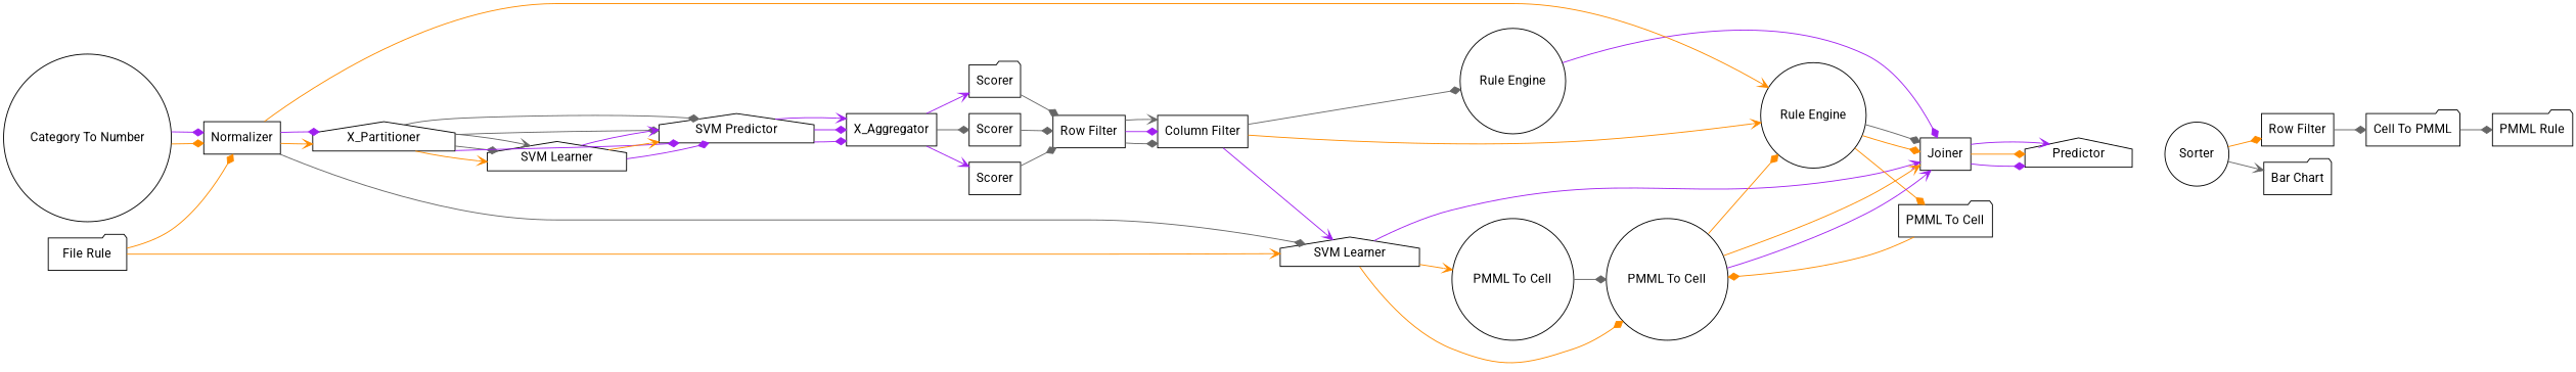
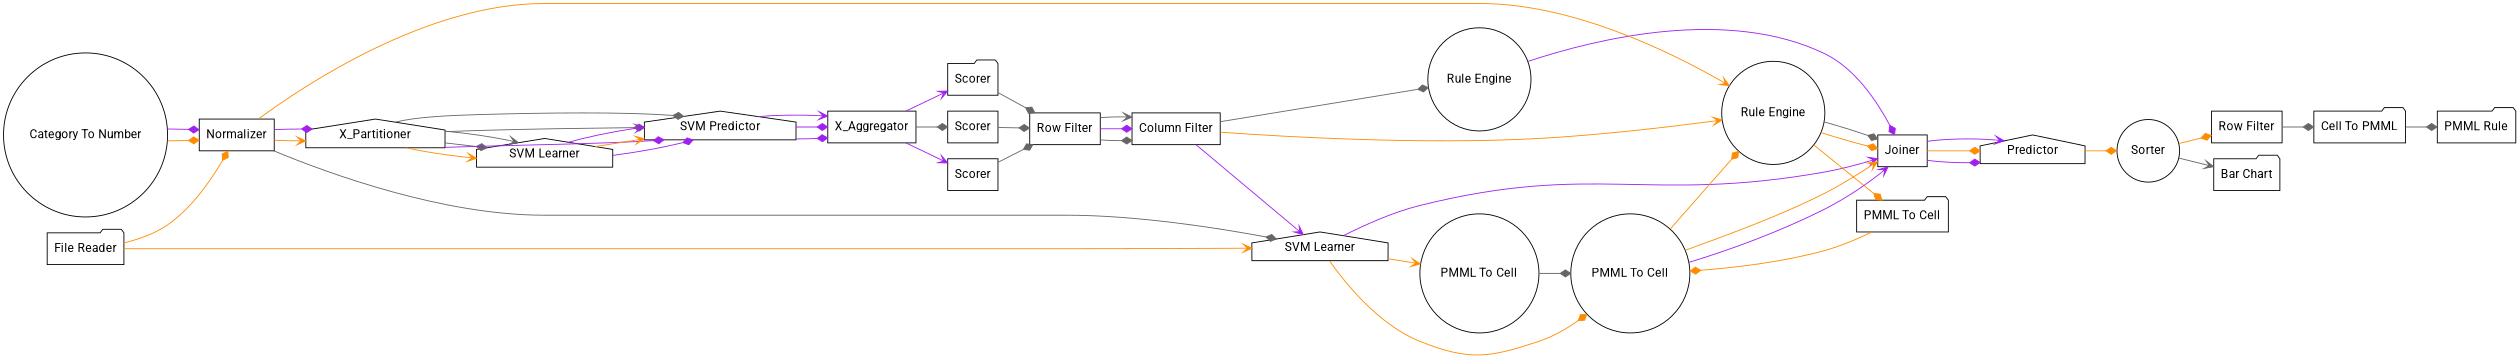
  digraph {
    fontname=Roboto
    rankdir=LR
    node [fontname=Roboto shape=box]
    edge [arrowhead=diamond color=darkorange fontname=Roboto]
    n1 [label=X_Partitioner shape=house]
    n2 [label="SVM Learner" shape=house]
    n3 [label="SVM Predictor" shape=house]
    n4 [label=X_Aggregator]
    n5 [label=Scorer shape=folder]
    n6 [label=Scorer]
    n7 [label=Scorer]
    n8 [label="Row Filter"]
    n9 [label="Column Filter"]
    n10 [label="SVM Learner" shape=house]
    n11 [label="Rule Engine" shape=circle]
    n12 [label="Rule Engine" shape=circle]
    n13 [label=Joiner]
    n14 [label="PMML To Cell" shape=circle]
    n15 [label="PMML To Cell" shape=circle]
    n16 [label="PMML To Cell" shape=folder]
    n17 [label=Predictor shape=house]
    n18 [label=Sorter shape=circle]
    n19 [label=Normalizer]
    n20 [label="Row Filter"]
    n21 [label="Bar Chart" shape=folder]
    n22 [label="Cell To PMML" shape=folder]
    n23 [label="PMML Rule" shape=folder]
-   n24 [label="File Rule" shape=folder]
+   n24 [label="File Reader" shape=folder]
    n25 [label="Category To Number" shape=circle]
    n1 -> n2 [arrowhead=vee]
    n1 -> n2 [color=gray40]
    n1 -> n2 [arrowhead=vee color=gray40]
    n1 -> n3 [color=purple]
    n1 -> n3 [color=gray40]
    n1 -> n3 [color=gray40]
    n2 -> n3 [color=purple]
    n2 -> n3 [arrowhead=vee]
    n2 -> n3 [arrowhead=vee color=purple]
    n3 -> n4 [color=purple]
    n3 -> n4 [color=purple]
    n3 -> n4 [arrowhead=vee color=purple]
    n4 -> n5 [arrowhead=vee color=purple]
    n4 -> n6 [color=gray40]
    n4 -> n7 [arrowhead=vee color=purple]
    n5 -> n8 [color=gray40]
    n6 -> n8 [color=gray40]
    n7 -> n8 [color=gray40]
    n8 -> n9 [color=gray40]
    n8 -> n9 [color=purple]
    n8 -> n9 [arrowhead=vee color=gray40]
    n9 -> n10 [arrowhead=vee color=purple]
    n9 -> n11 [arrowhead=vee]
    n9 -> n12 [color=gray40]
    n10 -> n13 [arrowhead=vee color=purple]
    n10 -> n14 [arrowhead=vee]
    n10 -> n15
    n11 -> n13
    n11 -> n13 [color=gray40]
    n11 -> n16
    n12 -> n13 [color=purple]
    n13 -> n17 [color=purple]
    n13 -> n17
    n13 -> n17 [arrowhead=vee color=purple]
    n14 -> n15 [color=gray40]
    n15 -> n11
    n15 -> n13 [arrowhead=vee color=purple]
    n15 -> n13 [arrowhead=vee]
    n16 -> n15
+   n17 -> n18
    n18 -> n20
    n18 -> n21 [arrowhead=vee color=gray40]
    n19 -> n1 [arrowhead=vee]
    n19 -> n1 [color=purple]
    n19 -> n10 [color=gray40]
    n19 -> n11 [arrowhead=vee]
    n20 -> n22 [color=gray40]
    n22 -> n23 [color=gray40]
    n24 -> n10 [arrowhead=vee]
    n24 -> n19
    n25 -> n19
    n25 -> n19 [color=purple]
  }
